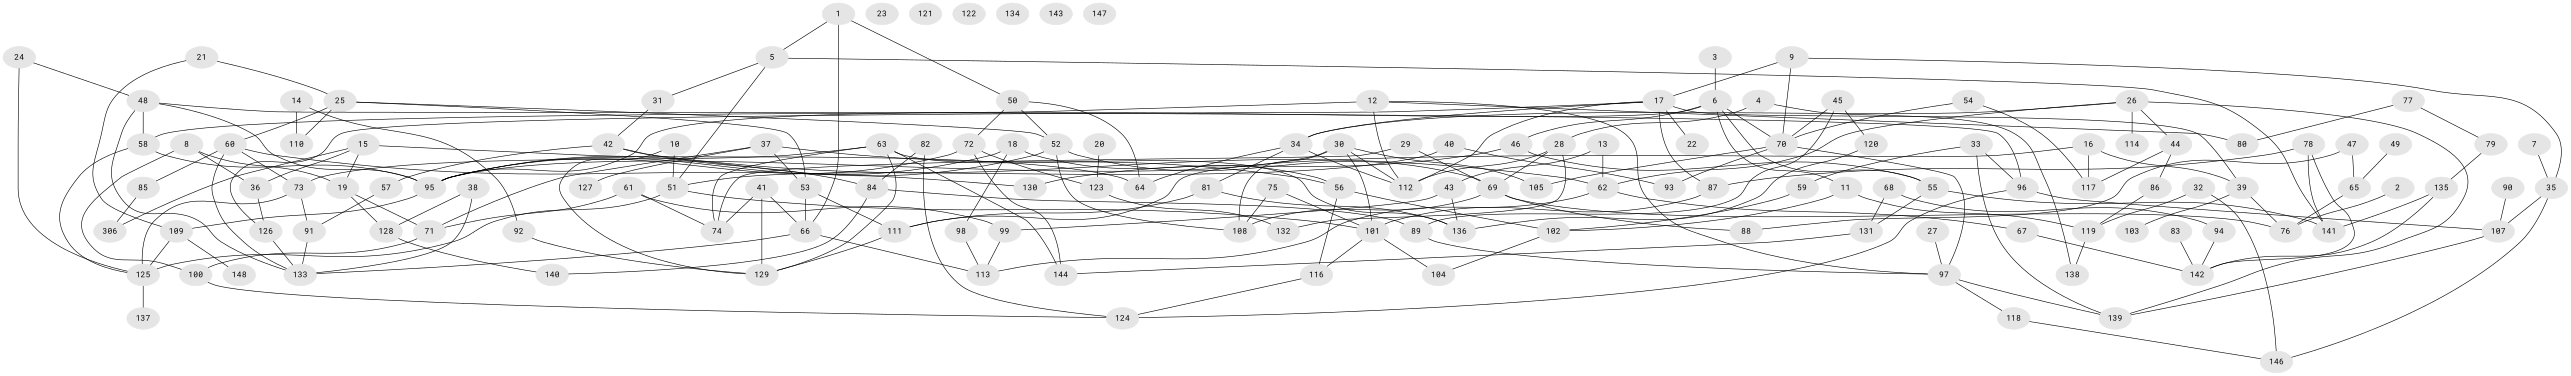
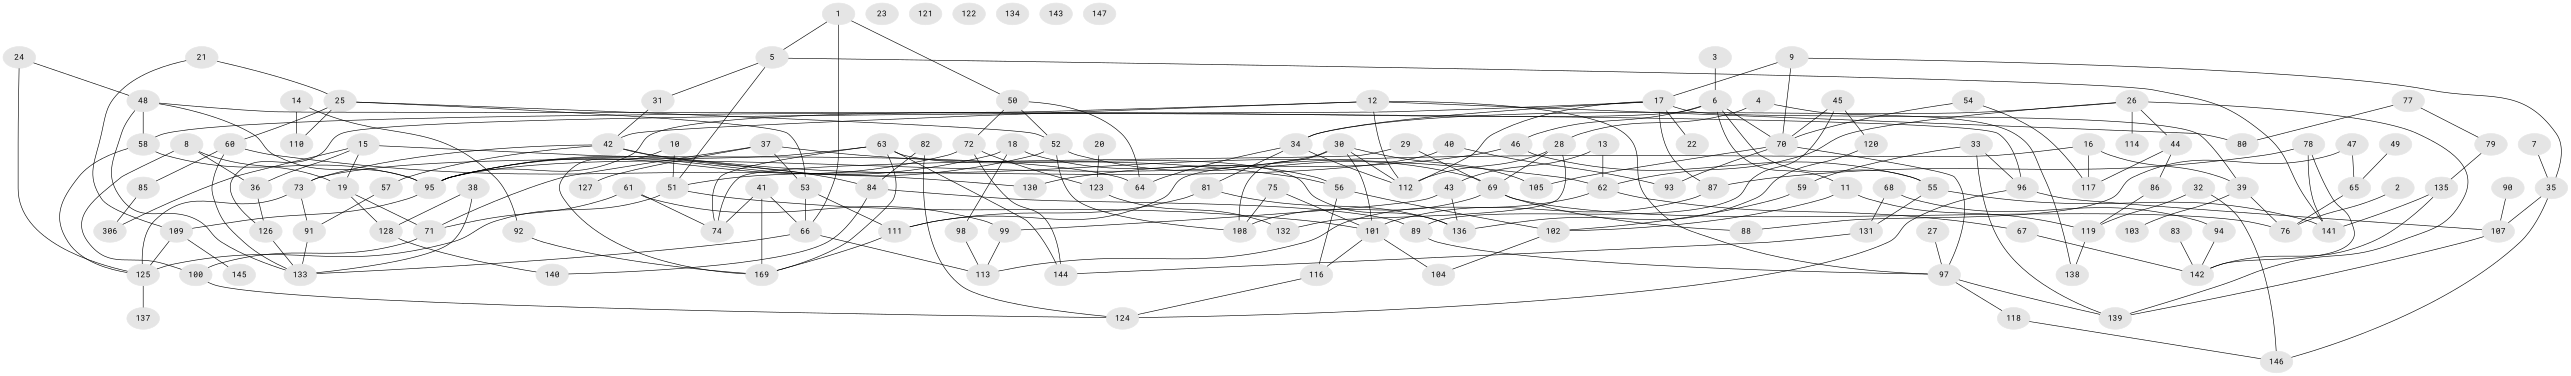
  graph {
    fontname="Roboto Mono"
    node [color=gray90 fontname="Roboto Mono" style=filled]
    edge [fontname="Roboto Mono"]
    1
    5
    50
    66
    31
    51
    141
    64
    52
    72
    133
    113
    2
    76
    3
    6
    11
    46
    55
    70
    95
    4
    28
    138
    112
    69
    132
    42
    125
    101
    102
    119
    130
    131
    97
    105
    93
    109
    7
    35
    146
    107
    8
    19
    36
    100
    71
    128
    126
    124
    9
    17
    39
    22
    34
    87
    10
-   129
+   129 [label=169]
    104
    12
    58
    80
    62
    57
    84
    139
    118
    13
    43
    99
    136
    67
    14
    92
    110
    15
    n77 [label=306]
    16
    111
    117
    103
    81
    18
    56
    98
    116
    140
    20
    123
    21
    25
    53
    60
-   145 [label=148]
+   145
    23
    24
    48
    96
    137
    108
    73
    85
    26
    44
    114
    86
    27
    88
    29
    74
    30
    32
    33
    59
    37
    127
    38
    40
    41
    91
    89
    45
    120
    47
    65
    49
    144
    54
    61
    142
    63
    68
    94
    75
    77
    79
    135
    78
    82
    83
    90
    121
    122
    134
    143
    147
    1 -- 5
    1 -- 50
    1 -- 66
    5 -- 31
    5 -- 51
    5 -- 141
    50 -- 64
    50 -- 52
    50 -- 72
    66 -- 133
    66 -- 113
    31 -- 42
    51 -- 125
    51 -- 101
    52 -- 95
    52 -- 69
    52 -- 108
    72 -- 95
    72 -- 123
    72 -- 144
    2 -- 76
    3 -- 6
    6 -- 11
    6 -- 46
    6 -- 55
    6 -- 70
    6 -- 95
    11 -- 102
    11 -- 119
    46 -- 55
    46 -- 130
    55 -- 141
    55 -- 131
    70 -- 97
    70 -- 105
    70 -- 93
    95 -- 109
    4 -- 28
    4 -- 138
    28 -- 112
    28 -- 69
    28 -- 132
    69 -- 76
    69 -- 108
    69 -- 88
    42 -- 62
    42 -- 57
    42 -- 84
    125 -- 137
    101 -- 104
    101 -- 116
    102 -- 104
    119 -- 138
    131 -- 144
    97 -- 139
    97 -- 118
    109 -- 125
    109 -- 145
    7 -- 35
    35 -- 146
    35 -- 107
    107 -- 139
    8 -- 19
    8 -- 36
    8 -- 100
    19 -- 71
    19 -- 128
    36 -- 126
    100 -- 124
    71 -- 100
    128 -- 140
    126 -- 133
    9 -- 70
    9 -- 35
    9 -- 17
    17 -- 112
    17 -- 126
    17 -- 39
    17 -- 22
    17 -- 34
    17 -- 87
    39 -- 76
    39 -- 103
    34 -- 64
    34 -- 112
    34 -- 81
    87 -- 101
    10 -- 51
    10 -- 129
    12 -- 112
+   12 -- 42
    12 -- 97
    12 -- 58
    12 -- 80
    58 -- 95
    58 -- 125
    62 -- 113
    62 -- 67
    57 -- 91
    84 -- 140
    84 -- 89
    118 -- 146
    13 -- 62
    13 -- 43
    43 -- 99
    43 -- 136
    99 -- 113
    67 -- 142
    14 -- 92
    14 -- 110
    92 -- 129
    15 -- 64
    15 -- 19
    15 -- 36
    15 -- n77
    16 -- 39
    16 -- 111
    16 -- 117
    111 -- 129
    81 -- 136
    81 -- 111
    18 -- 95
    18 -- 56
    18 -- 98
    56 -- 102
    56 -- 116
    98 -- 113
    116 -- 124
    20 -- 123
    123 -- 132
    21 -- 109
    21 -- 25
    25 -- 52
    25 -- 110
    25 -- 53
    25 -- 60
    53 -- 66
    53 -- 111
    60 -- 133
    60 -- 130
-   60 -- 73
+   42 -- 73
    60 -- 85
    24 -- 125
    24 -- 48
    48 -- 133
    48 -- 95
    48 -- 58
    48 -- 96
    96 -- 107
    96 -- 124
    73 -- 125
    73 -- 91
    85 -- n77
    26 -- 34
    26 -- 62
    26 -- 139
    26 -- 44
    26 -- 114
    44 -- 117
    44 -- 86
    86 -- 119
    27 -- 97
    29 -- 69
    29 -- 74
    30 -- 95
    30 -- 112
    30 -- 101
    30 -- 105
    30 -- 108
    32 -- 119
    32 -- 146
    33 -- 139
    33 -- 96
    33 -- 59
    59 -- 102
    37 -- 71
    37 -- 56
    37 -- 53
    37 -- 127
    38 -- 133
    38 -- 128
    40 -- 51
    40 -- 93
    41 -- 66
    41 -- 129
    41 -- 74
    91 -- 133
    89 -- 97
    45 -- 70
    45 -- 89
    45 -- 120
    120 -- 136
    47 -- 88
    47 -- 65
    65 -- 76
    49 -- 65
    54 -- 70
    54 -- 117
    61 -- 71
    61 -- 99
    61 -- 74
    63 -- 129
    63 -- 136
    63 -- 73
    63 -- 74
    63 -- 144
    68 -- 131
    68 -- 94
    94 -- 142
    75 -- 101
    75 -- 108
    77 -- 80
    77 -- 79
    79 -- 135
    135 -- 141
    135 -- 142
    78 -- 141
    78 -- 87
    78 -- 142
    82 -- 124
    82 -- 84
    83 -- 142
    90 -- 107
  }
